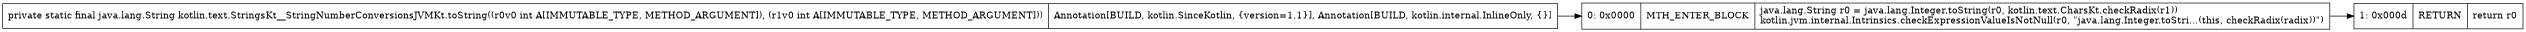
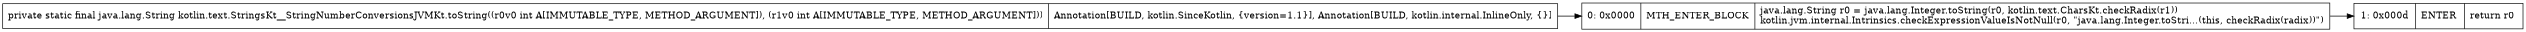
  digraph {
    rankdir=LR
    fontname="DejaVu Serif"
    node [shape=record fontname="DejaVu Serif"]
    edge [fontname="DejaVu Serif"]
    n1 [label="{0\:\ 0x0000|MTH_ENTER_BLOCK\l|java.lang.String r0 = java.lang.Integer.toString(r0, kotlin.text.CharsKt.checkRadix(r1))\lkotlin.jvm.internal.Intrinsics.checkExpressionValueIsNotNull(r0, \"java.lang.Integer.toStri…(this, checkRadix(radix))\")\l}"]
-   n2 [label="{1\:\ 0x000d|RETURN\l|return r0\l}"]
+   n2 [label="{1\:\ 0x000d|ENTER\l|return r0\l}"]
    n3 [label="{private static final java.lang.String kotlin.text.StringsKt__StringNumberConversionsJVMKt.toString((r0v0 int A[IMMUTABLE_TYPE, METHOD_ARGUMENT]), (r1v0 int A[IMMUTABLE_TYPE, METHOD_ARGUMENT]))  | Annotation[BUILD, kotlin.SinceKotlin, \{version=1.1\}], Annotation[BUILD, kotlin.internal.InlineOnly, \{\}]\l}"]
    n1 -> n2
    n3 -> n1
  }
